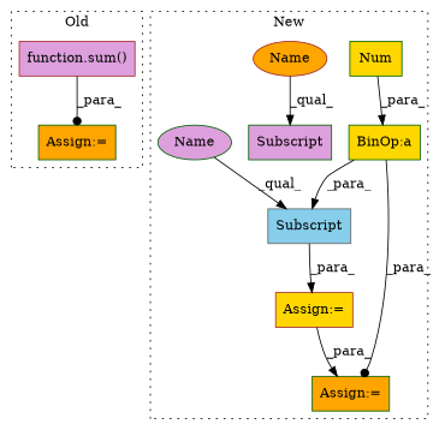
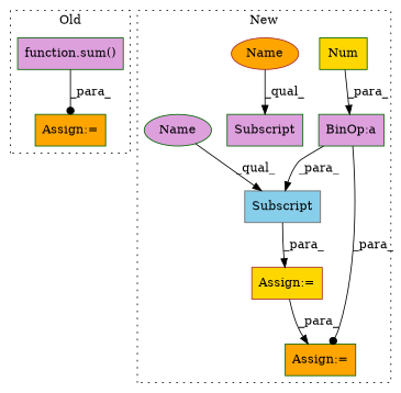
  digraph {
    node [a=68 color=darkgreen fillcolor=plum l=3 shape=box style=filled]
    edge [arrowhead=normal]
-   n1 [a=75 color=brown l="4,1" label="function.sum()" s="3134,3157"]
+   n1 [a=75 l="4,1" label="function.sum()" s="3134,3157"]
    n2 [fillcolor=orange label="Assign:=" s=3131]
    n3 [a=63 color=gray40 fillcolor=skyblue l="20,0" label=Subscript s="3293,0"]
-   n4 [a=82 fillcolor=gold label="BinOp:a" s=3308]
+   n4 [a=82 label="BinOp:a" s=3308]
    n5 [a=76 fillcolor=gold l=1 label=Num s=3311]
    n6 [a=63 l="17,0" label=Subscript s="3360,0"]
    n7 [color=brown fillcolor=gold label="Assign:=" s=3290]
    n8 [fillcolor=orange label="Assign:=" s=3338]
    n9 [a=87 color=brown fillcolor=orange l=11 label=Name s=3360 shape=ellipse]
    n10 [a=87 l=11 label=Name s=3293 shape=ellipse]
    subgraph cluster_1 {
      label=Old
      style=dotted
      n1
      n2
    }
    subgraph cluster_2 {
      label=New
      style=dotted
      n3
      n4
      n5
      n6
      n7
      n8
      n9
      n10
    }
    n1 -> n2 [arrowhead=dot label=_para_]
    n3 -> n7 [label=_para_]
    n4 -> n3 [label=_para_]
    n4 -> n8 [arrowhead=dot label=_para_]
    n5 -> n4 [label=_para_]
    n7 -> n8 [label=_para_]
    n9 -> n6 [label=_qual_]
    n10 -> n3 [label=_qual_]
  }
